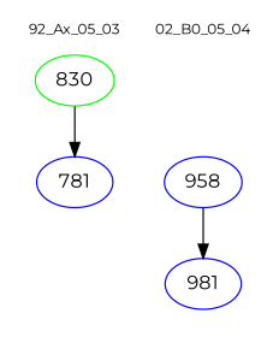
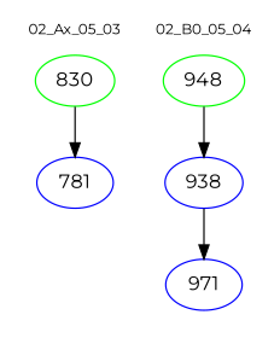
  digraph {
    fontname=Montserrat
    node [color=blue fontname=Montserrat]
    edge [color=black fontname=Montserrat]
    n1 [color=green label=830]
    n2 [label=781]
-   n4 [label=958]
-   n5 [label=981]
+   n3 [color=green label=948]
+   n4 [label=938]
+   n5 [label=971]
    subgraph cluster_1 {
      color=white
      fontsize=10
-     label="92_Ax_05_03"
+     label="02_Ax_05_03"
      n1
      n2
    }
    subgraph cluster_2 {
      color=white
      fontsize=10
      label="02_B0_05_04"
+     n3
      n4
      n5
    }
    n1 -> n2
+   n3 -> n4
    n4 -> n5
  }
